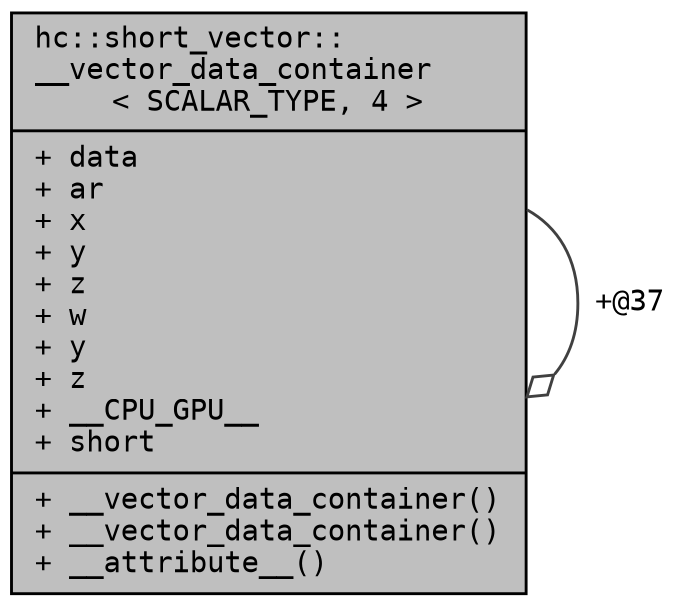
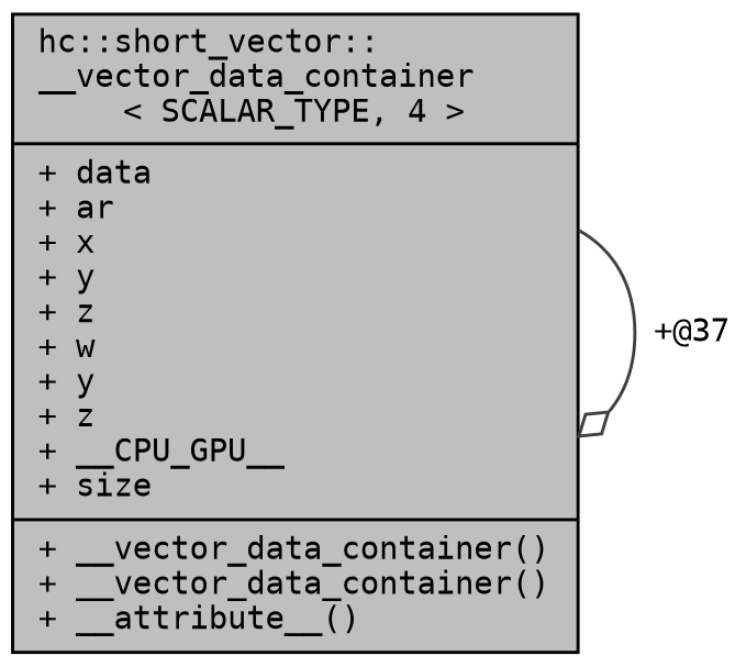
  digraph {
    fontname="DejaVu Sans Mono"
-   n1 [color=black fillcolor=grey75 fontcolor=black fontname="DejaVu Sans Mono" fontsize=10 height=0.2 label="{hc::short_vector::\l__vector_data_container\l\< SCALAR_TYPE, 4 \>\n|+ data\l+ ar\l+ x\l+ y\l+ z\l+ w\l+ y\l+ z\l+ __CPU_GPU__\l+ short\l|+ __vector_data_container()\l+ __vector_data_container()\l+ __attribute__()\l}" shape=record style=filled width=0.4]
+   n1 [color=black fillcolor=grey75 fontcolor=black fontname="DejaVu Sans Mono" fontsize=10 height=0.2 label="{hc::short_vector::\l__vector_data_container\l\< SCALAR_TYPE, 4 \>\n|+ data\l+ ar\l+ x\l+ y\l+ z\l+ w\l+ y\l+ z\l+ __CPU_GPU__\l+ size\l|+ __vector_data_container()\l+ __vector_data_container()\l+ __attribute__()\l}" shape=record style=filled width=0.4]
    n1 -> n1 [arrowhead=odiamond color=grey25 fontname="DejaVu Sans Mono" fontsize=10 label=" +@37" labelfontname=Helvetica labelfontsize=10 style=solid]
  }
